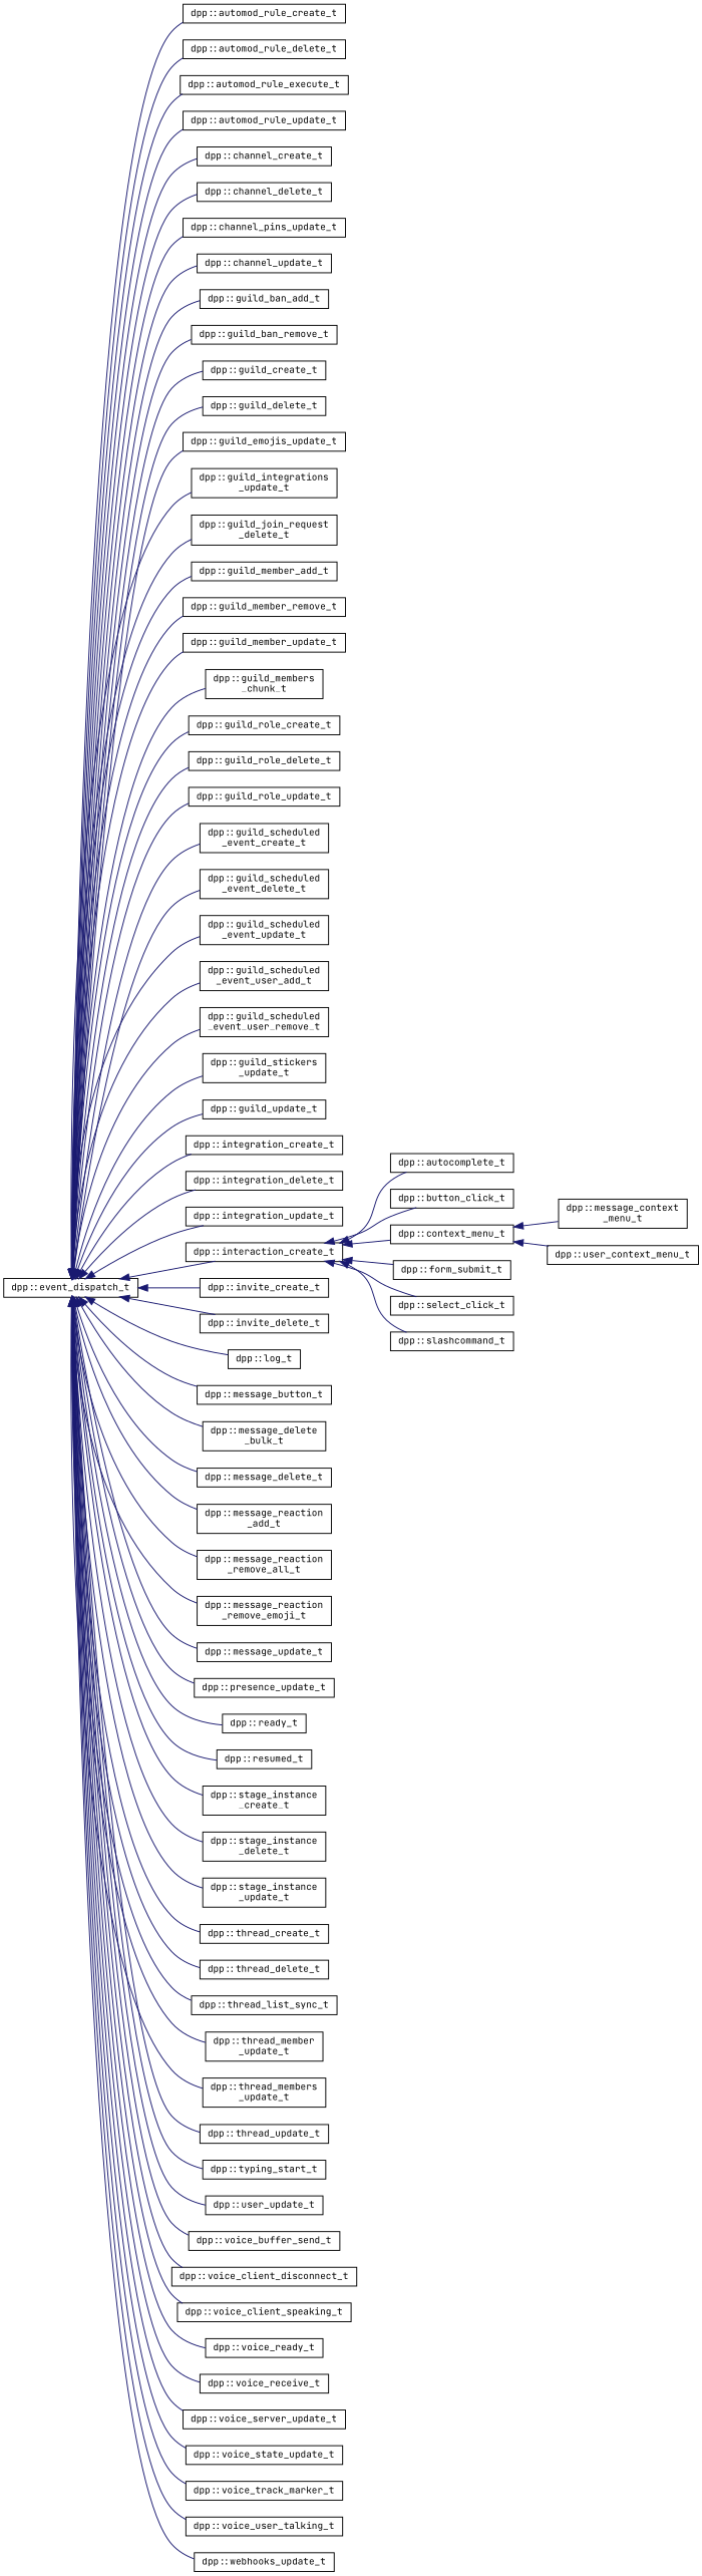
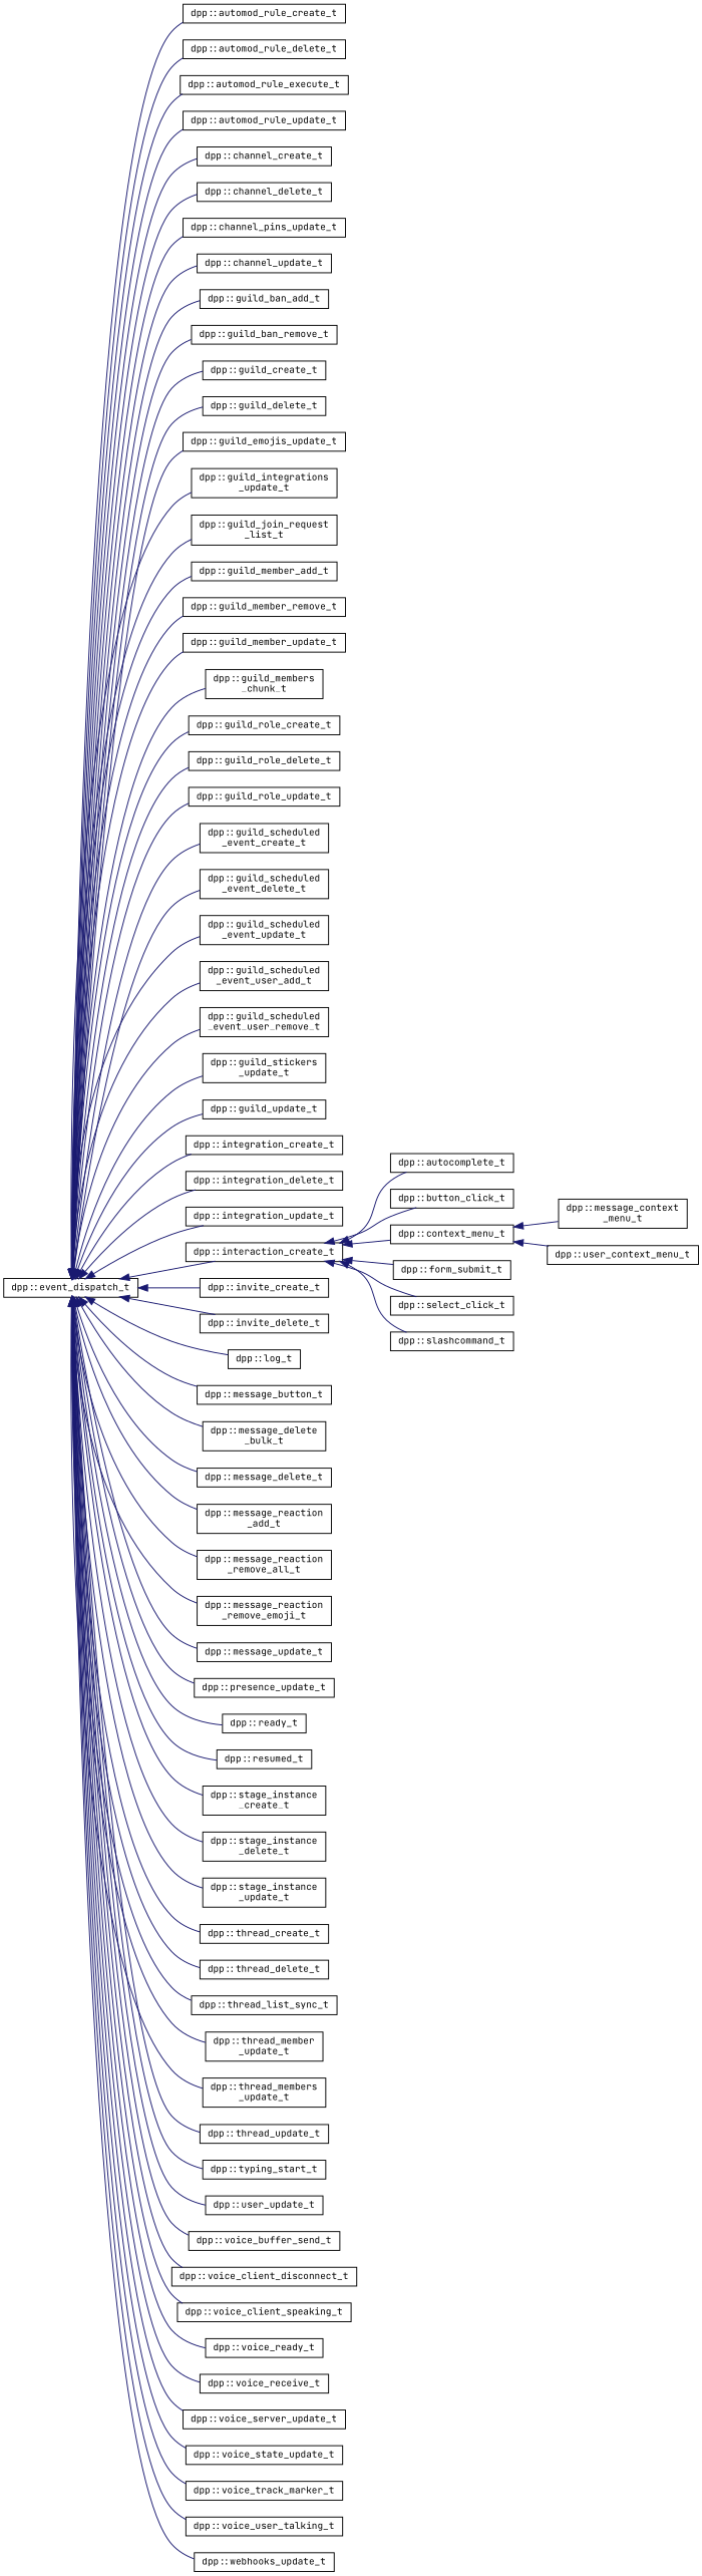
  digraph {
    fontname="JetBrains Mono"
    rankdir=LR
    node [color=black fontname="JetBrains Mono" fontsize=10 shape=record]
    edge [color=midnightblue dir=back fontname="JetBrains Mono" fontsize=10 labelfontname=Helvetica labelfontsize=10 style=solid]
    n1 [height=0.2 label="dpp::event_dispatch_t" width=0.4]
    n2 [height=0.2 label="dpp::automod_rule_create_t" width=0.4]
    n3 [height=0.2 label="dpp::automod_rule_delete_t" width=0.4]
    n4 [height=0.2 label="dpp::automod_rule_execute_t" width=0.4]
    n5 [height=0.2 label="dpp::automod_rule_update_t" width=0.4]
    n6 [height=0.2 label="dpp::channel_create_t" width=0.4]
    n7 [height=0.2 label="dpp::channel_delete_t" width=0.4]
    n8 [height=0.2 label="dpp::channel_pins_update_t" width=0.4]
    n9 [height=0.2 label="dpp::channel_update_t" width=0.4]
    n10 [height=0.2 label="dpp::guild_ban_add_t" width=0.4]
    n11 [height=0.2 label="dpp::guild_ban_remove_t" width=0.4]
    n12 [height=0.2 label="dpp::guild_create_t" width=0.4]
    n13 [height=0.2 label="dpp::guild_delete_t" width=0.4]
    n14 [height=0.2 label="dpp::guild_emojis_update_t" width=0.4]
    n15 [height=0.2 label="dpp::guild_integrations\l_update_t" width=0.4]
-   n16 [height=0.2 label="dpp::guild_join_request\l_delete_t" width=0.4]
+   n16 [height=0.2 label="dpp::guild_join_request\l_list_t" width=0.4]
    n17 [height=0.2 label="dpp::guild_member_add_t" width=0.4]
    n18 [height=0.2 label="dpp::guild_member_remove_t" width=0.4]
    n19 [height=0.2 label="dpp::guild_member_update_t" width=0.4]
    n20 [height=0.2 label="dpp::guild_members\l_chunk_t" width=0.4]
    n21 [height=0.2 label="dpp::guild_role_create_t" width=0.4]
    n22 [height=0.2 label="dpp::guild_role_delete_t" width=0.4]
    n23 [height=0.2 label="dpp::guild_role_update_t" width=0.4]
    n24 [height=0.2 label="dpp::guild_scheduled\l_event_create_t" width=0.4]
    n25 [height=0.2 label="dpp::guild_scheduled\l_event_delete_t" width=0.4]
    n26 [height=0.2 label="dpp::guild_scheduled\l_event_update_t" width=0.4]
    n27 [height=0.2 label="dpp::guild_scheduled\l_event_user_add_t" width=0.4]
    n28 [height=0.2 label="dpp::guild_scheduled\l_event_user_remove_t" width=0.4]
    n29 [height=0.2 label="dpp::guild_stickers\l_update_t" width=0.4]
    n30 [height=0.2 label="dpp::guild_update_t" width=0.4]
    n31 [height=0.2 label="dpp::integration_create_t" width=0.4]
    n32 [height=0.2 label="dpp::integration_delete_t" width=0.4]
    n33 [height=0.2 label="dpp::integration_update_t" width=0.4]
    n34 [height=0.2 label="dpp::interaction_create_t" width=0.4]
    n35 [height=0.2 label="dpp::invite_create_t" width=0.4]
    n36 [height=0.2 label="dpp::invite_delete_t" width=0.4]
    n37 [height=0.2 label="dpp::log_t" width=0.4]
    n38 [height=0.2 label="dpp::message_button_t" width=0.4]
    n39 [height=0.2 label="dpp::message_delete\l_bulk_t" width=0.4]
    n40 [height=0.2 label="dpp::message_delete_t" width=0.4]
    n41 [height=0.2 label="dpp::message_reaction\l_add_t" width=0.4]
    n42 [height=0.2 label="dpp::message_reaction\l_remove_all_t" width=0.4]
    n43 [height=0.2 label="dpp::message_reaction\l_remove_emoji_t" width=0.4]
    n44 [height=0.2 label="dpp::message_update_t" width=0.4]
    n45 [height=0.2 label="dpp::presence_update_t" width=0.4]
    n46 [height=0.2 label="dpp::ready_t" width=0.4]
    n47 [height=0.2 label="dpp::resumed_t" width=0.4]
    n48 [height=0.2 label="dpp::stage_instance\l_create_t" width=0.4]
    n49 [height=0.2 label="dpp::stage_instance\l_delete_t" width=0.4]
    n50 [height=0.2 label="dpp::stage_instance\l_update_t" width=0.4]
    n51 [height=0.2 label="dpp::thread_create_t" width=0.4]
    n52 [height=0.2 label="dpp::thread_delete_t" width=0.4]
    n53 [height=0.2 label="dpp::thread_list_sync_t" width=0.4]
    n54 [height=0.2 label="dpp::thread_member\l_update_t" width=0.4]
    n55 [height=0.2 label="dpp::thread_members\l_update_t" width=0.4]
    n56 [height=0.2 label="dpp::thread_update_t" width=0.4]
    n57 [height=0.2 label="dpp::typing_start_t" width=0.4]
    n58 [height=0.2 label="dpp::user_update_t" width=0.4]
    n59 [height=0.2 label="dpp::voice_buffer_send_t" width=0.4]
    n60 [height=0.2 label="dpp::voice_client_disconnect_t" width=0.4]
    n61 [height=0.2 label="dpp::voice_client_speaking_t" width=0.4]
    n62 [height=0.2 label="dpp::voice_ready_t" width=0.4]
    n63 [height=0.2 label="dpp::voice_receive_t" width=0.4]
    n64 [height=0.2 label="dpp::voice_server_update_t" width=0.4]
    n65 [height=0.2 label="dpp::voice_state_update_t" width=0.4]
    n66 [height=0.2 label="dpp::voice_track_marker_t" width=0.4]
    n67 [height=0.2 label="dpp::voice_user_talking_t" width=0.4]
    n68 [height=0.2 label="dpp::webhooks_update_t" width=0.4]
    n69 [height=0.2 label="dpp::autocomplete_t" width=0.4]
    n70 [height=0.2 label="dpp::button_click_t" width=0.4]
    n71 [height=0.2 label="dpp::context_menu_t" width=0.4]
    n72 [height=0.2 label="dpp::form_submit_t" width=0.4]
    n73 [height=0.2 label="dpp::select_click_t" width=0.4]
    n74 [height=0.2 label="dpp::slashcommand_t" width=0.4]
    n75 [height=0.2 label="dpp::message_context\l_menu_t" width=0.4]
    n76 [height=0.2 label="dpp::user_context_menu_t" width=0.4]
    n1 -> n2
    n1 -> n3
    n1 -> n4
    n1 -> n5
    n1 -> n6
    n1 -> n7
    n1 -> n8
    n1 -> n9
    n1 -> n10
    n1 -> n11
    n1 -> n12
    n1 -> n13
    n1 -> n14
    n1 -> n15
    n1 -> n16
    n1 -> n17
    n1 -> n18
    n1 -> n19
    n1 -> n20
    n1 -> n21
    n1 -> n22
    n1 -> n23
    n1 -> n24
    n1 -> n25
    n1 -> n26
    n1 -> n27
    n1 -> n28
    n1 -> n29
    n1 -> n30
    n1 -> n31
    n1 -> n32
    n1 -> n33
    n1 -> n34
    n1 -> n35
    n1 -> n36
    n1 -> n37
    n1 -> n38
    n1 -> n39
    n1 -> n40
    n1 -> n41
    n1 -> n42
    n1 -> n43
    n1 -> n44
    n1 -> n45
    n1 -> n46
    n1 -> n47
    n1 -> n48
    n1 -> n49
    n1 -> n50
    n1 -> n51
    n1 -> n52
    n1 -> n53
    n1 -> n54
    n1 -> n55
    n1 -> n56
    n1 -> n57
    n1 -> n58
    n1 -> n59
    n1 -> n60
    n1 -> n61
    n1 -> n62
    n1 -> n63
    n1 -> n64
    n1 -> n65
    n1 -> n66
    n1 -> n67
    n1 -> n68
    n34 -> n69
    n34 -> n70
    n34 -> n71
    n34 -> n72
    n34 -> n73
    n34 -> n74
    n71 -> n75
    n71 -> n76
  }
